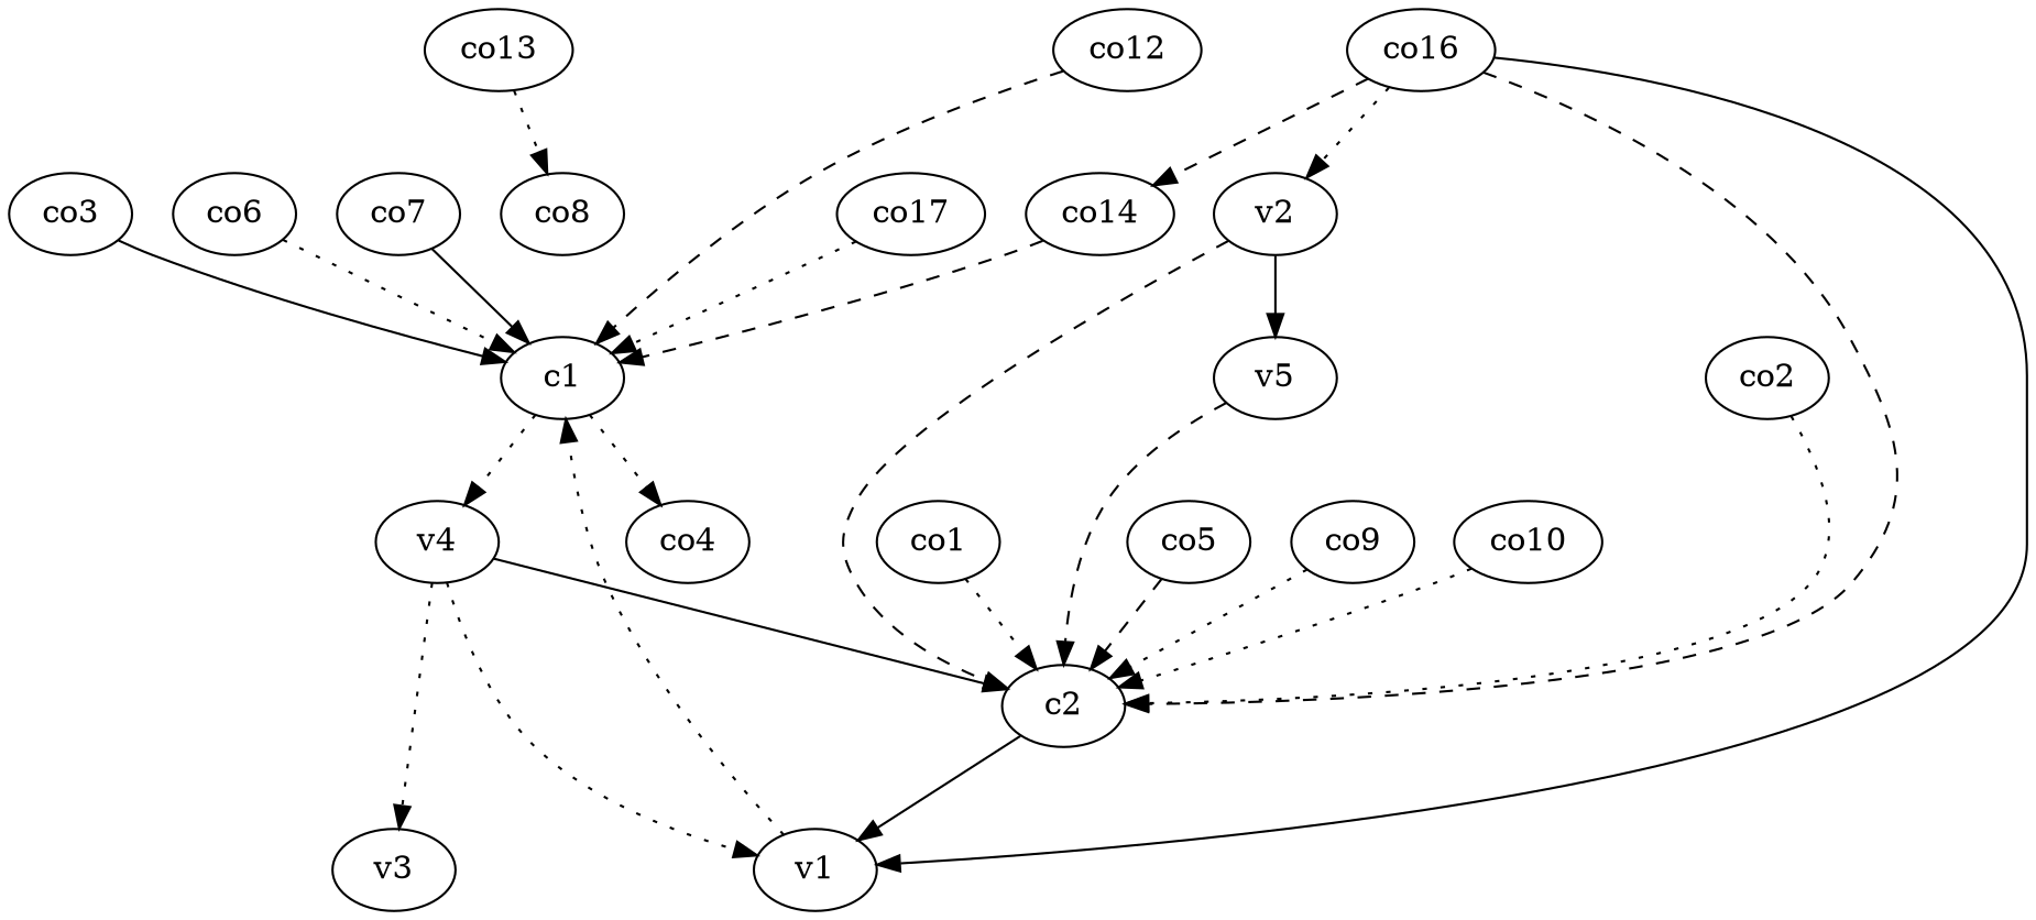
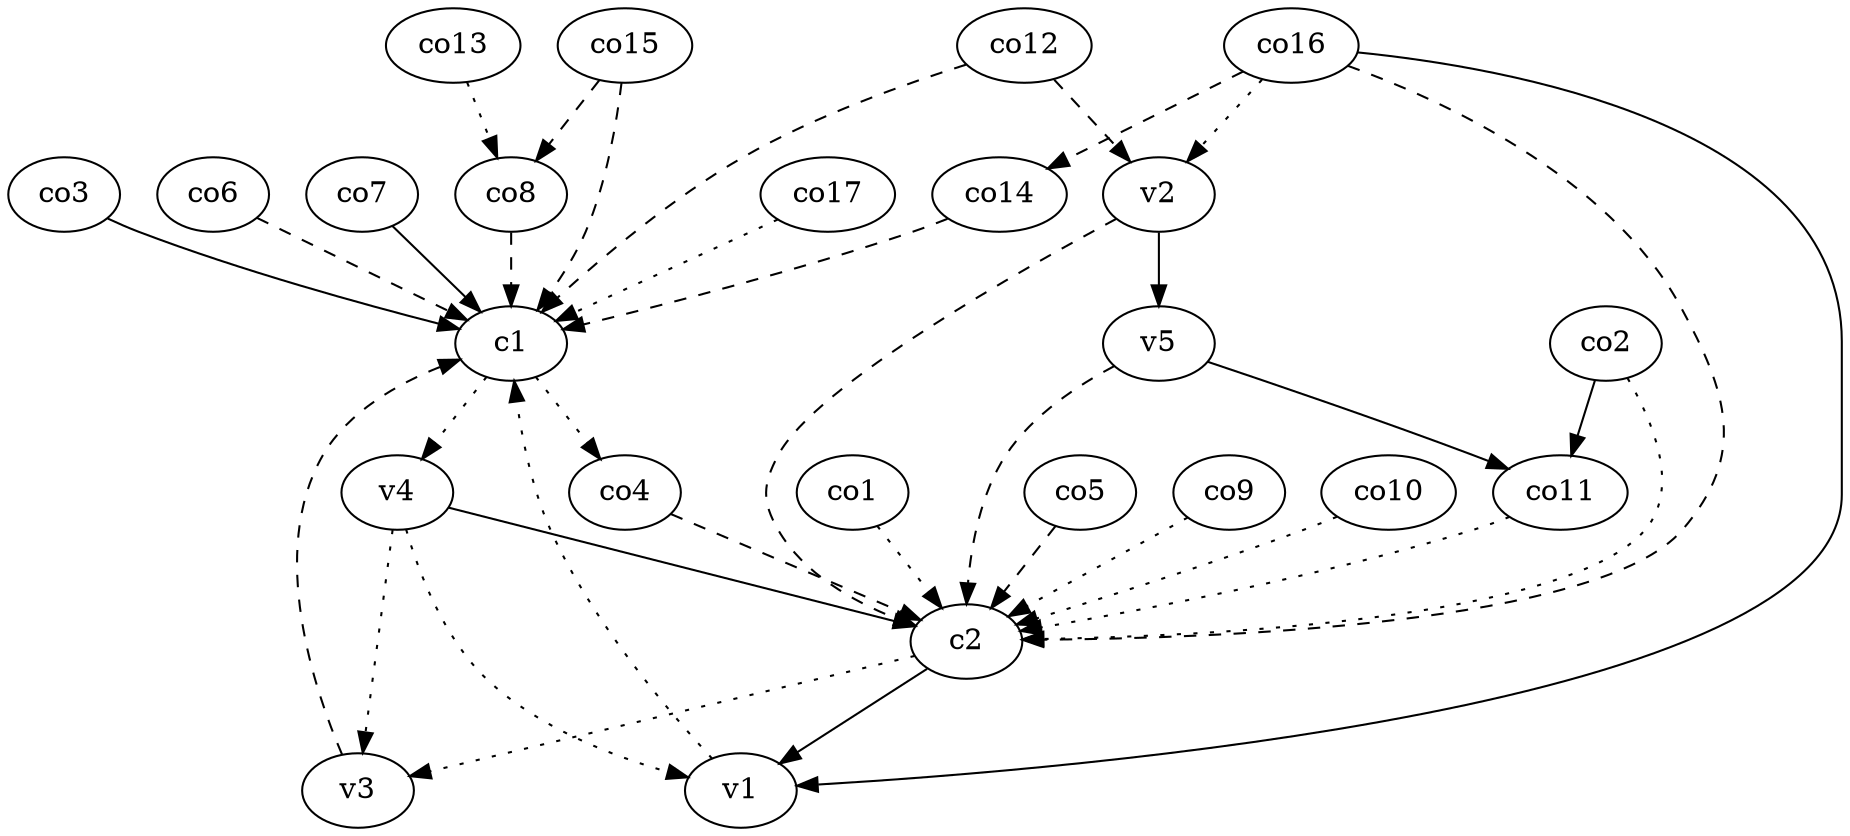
  strict digraph {
    edge [style=dotted weight=1]
    c1
    v4
    co4
    c2
    v1
    v3
    v2
    v5
+   co11
    co1
    co2
    co3
    co5
    co6
    co7
    co8
    co9
    co10
    co12
    co13
    co14
+   co15
    co16
    co17
    c1 -> v4
    c1 -> co4
    v4 -> c2 [style=solid]
    v4 -> v1
    v4 -> v3
+   co4 -> c2 [style=dashed]
    c2 -> v1 [style=solid]
+   c2 -> v3
    v1 -> c1
+   v3 -> c1 [style=dashed]
    v2 -> c2 [style=dashed]
    v2 -> v5 [style=solid]
    v5 -> c2 [style=dashed]
+   v5 -> co11 [style=solid]
+   co11 -> c2
    co1 -> c2
    co2 -> c2
+   co2 -> co11 [style=solid]
    co3 -> c1 [style=solid]
    co5 -> c2 [style=dashed]
-   co6 -> c1
+   co6 -> c1 [style=dashed]
    co7 -> c1 [style=solid]
+   co8 -> c1 [style=dashed]
    co9 -> c2
    co10 -> c2
    co12 -> c1 [style=dashed]
+   co12 -> v2 [style=dashed]
    co13 -> co8
    co14 -> c1 [style=dashed]
+   co15 -> c1 [style=dashed]
+   co15 -> co8 [style=dashed]
    co16 -> c2 [style=dashed]
    co16 -> v1 [style=solid]
    co16 -> v2
    co16 -> co14 [style=dashed]
    co17 -> c1
  }
